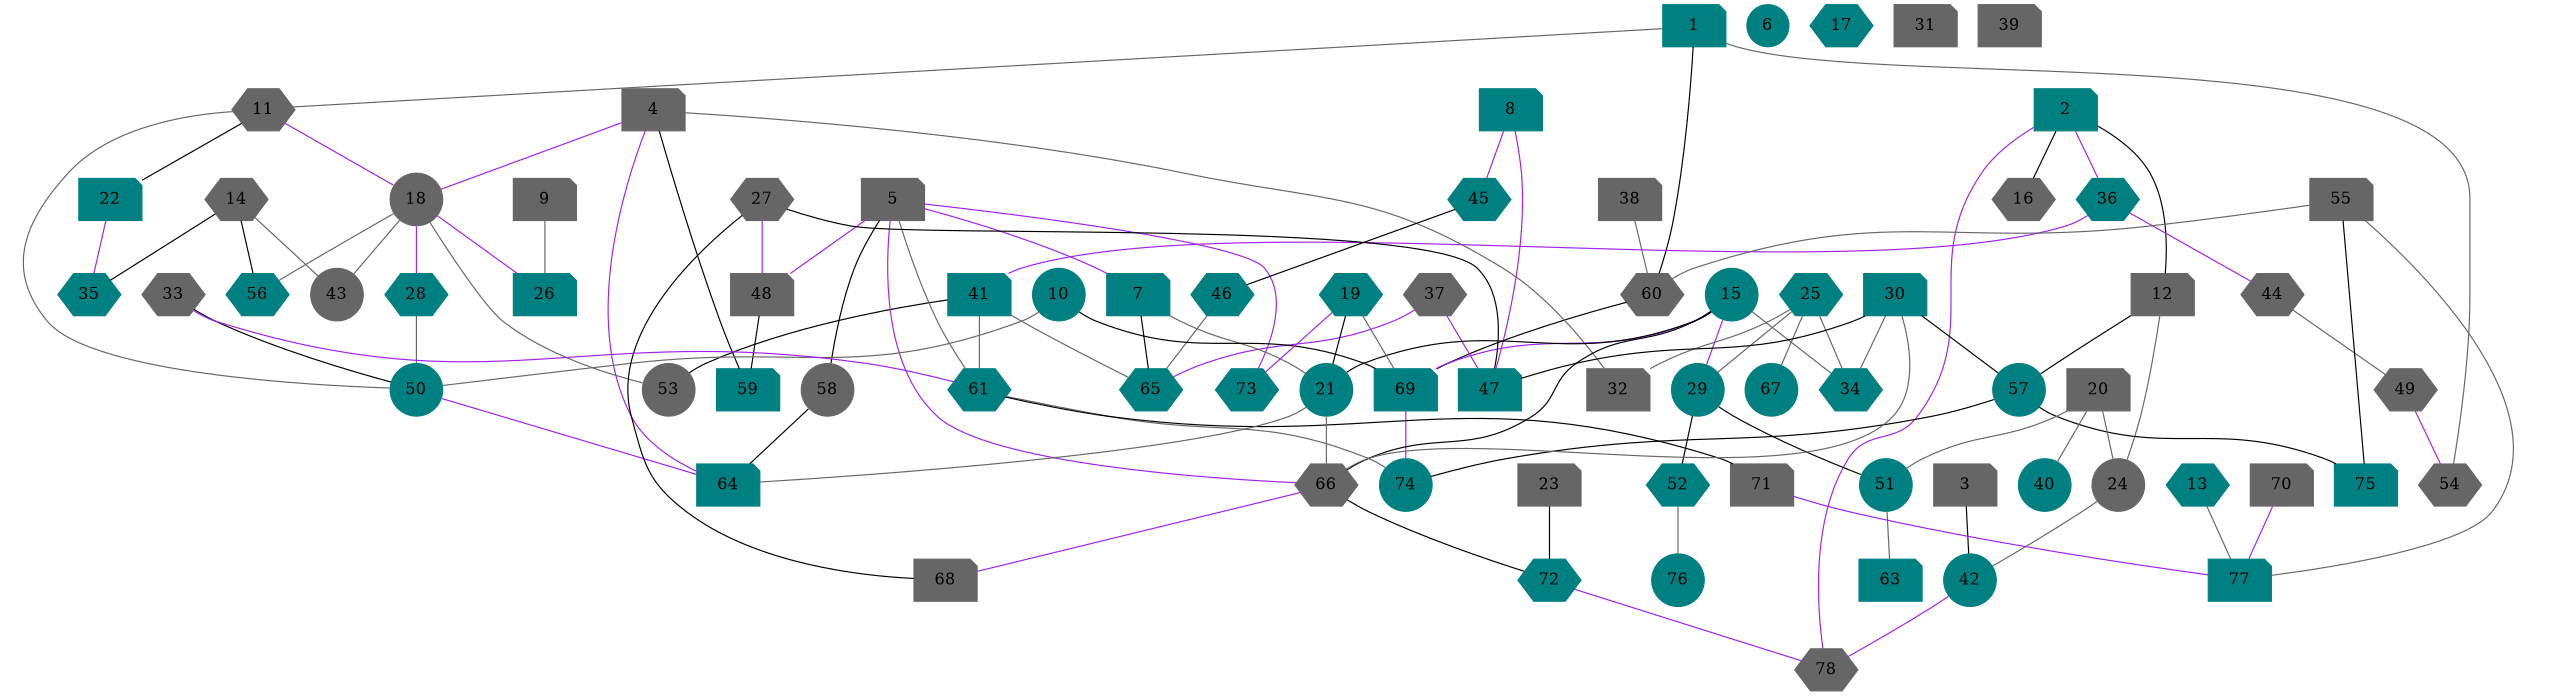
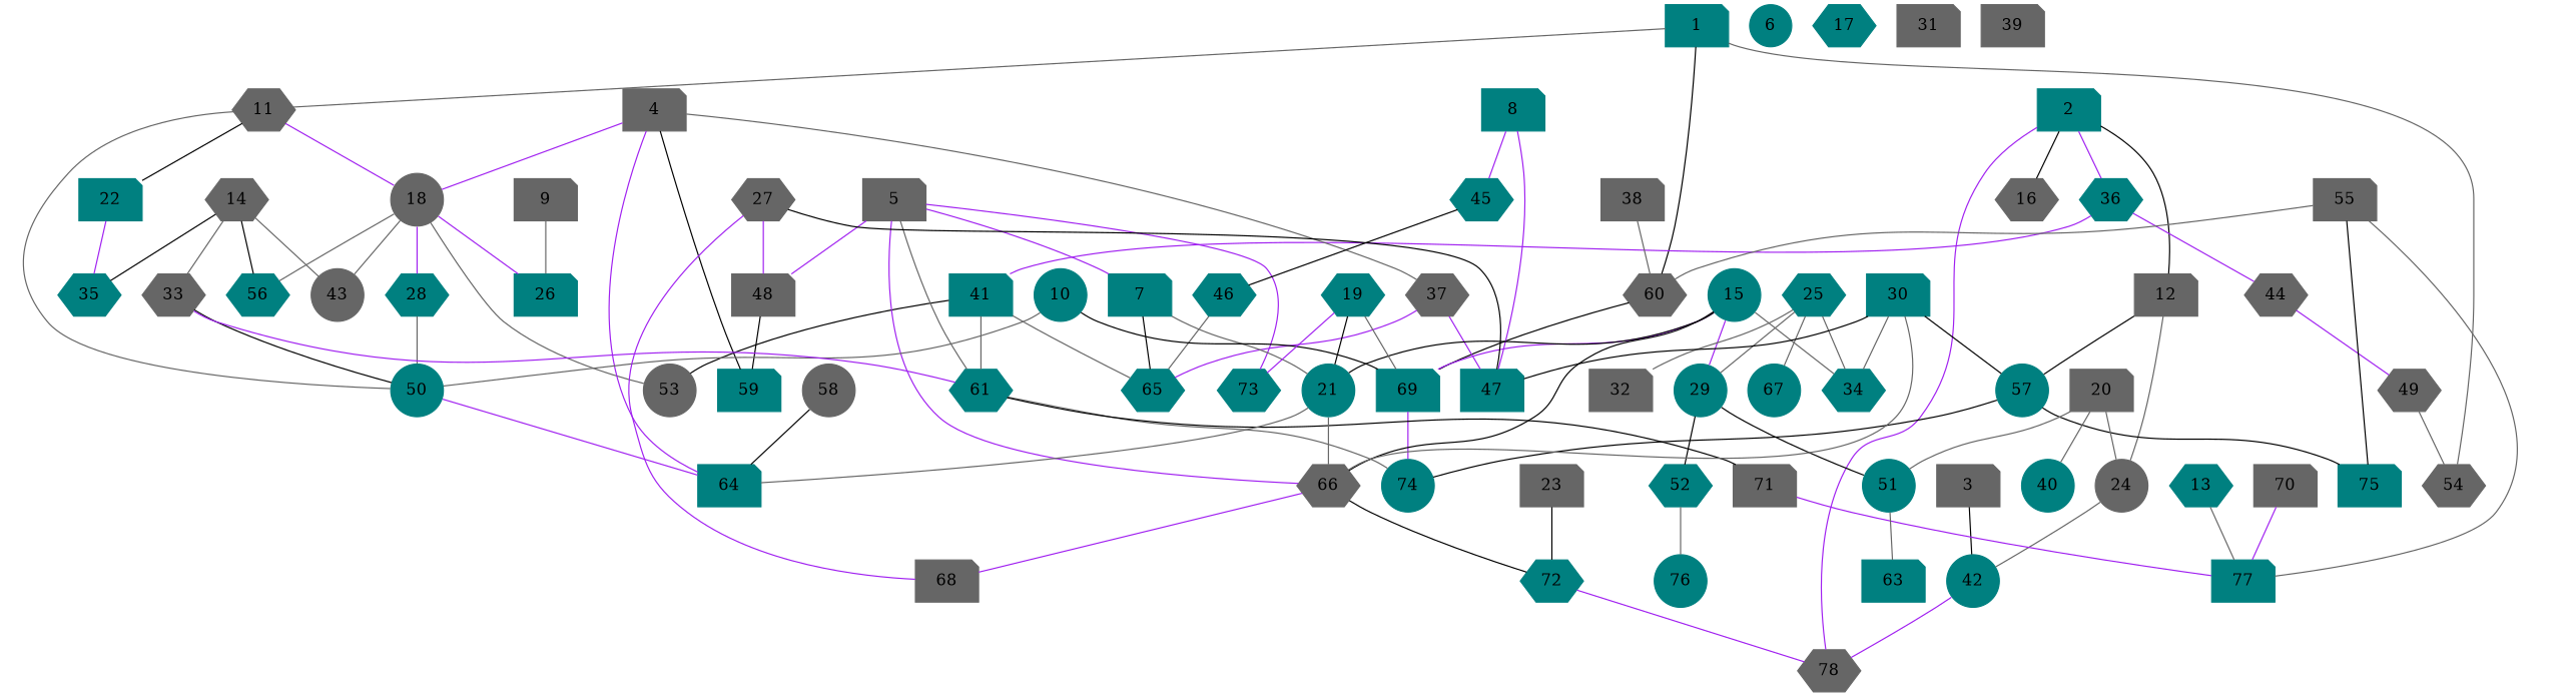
  graph {
    fontname="DejaVu Serif"
    node [color=teal fontname="DejaVu Serif" shape=note style=filled]
    edge [color=gray40 fontname="DejaVu Serif"]
    11 [color=gray40 shape=hexagon]
    1
    54 [color=gray40 shape=hexagon]
    60 [color=gray40 shape=hexagon]
    18 [color=gray40 shape=circle]
    50 [shape=circle]
    22
    69
    12 [color=gray40]
    2
    16 [color=gray40 shape=hexagon]
    36 [shape=hexagon]
    78 [color=gray40 shape=hexagon]
    24 [color=gray40 shape=circle]
    57 [shape=circle]
    41
    44 [color=gray40 shape=hexagon]
    3 [color=gray40]
    42 [shape=circle]
    4 [color=gray40]
    37 [color=gray40 shape=hexagon]
    59
    64
    26
    43 [color=gray40 shape=circle]
    56 [shape=hexagon]
    28 [shape=hexagon]
    53 [color=gray40 shape=circle]
    65 [shape=hexagon]
    47
    5 [color=gray40]
    7
    48 [color=gray40]
    58 [color=gray40 shape=circle]
    61 [shape=hexagon]
    66 [color=gray40 shape=hexagon]
    73 [shape=hexagon]
    21 [shape=circle]
    74 [shape=circle]
    71 [color=gray40]
    72 [shape=hexagon]
    68 [color=gray40]
    6 [shape=circle]
    45 [shape=hexagon]
    8
    46 [shape=hexagon]
    9 [color=gray40]
    10 [shape=circle]
    35 [shape=hexagon]
    75
    13 [shape=hexagon]
    77
    14 [color=gray40 shape=hexagon]
    33 [color=gray40 shape=hexagon]
    15 [shape=circle]
    29 [shape=circle]
    34 [shape=hexagon]
    51 [shape=circle]
    52 [shape=hexagon]
    17 [shape=hexagon]
    19 [shape=hexagon]
    20 [color=gray40]
    40 [shape=circle]
    63
    23 [color=gray40]
    25 [shape=hexagon]
    32 [color=gray40]
    67 [shape=circle]
    27 [color=gray40 shape=hexagon]
    76 [shape=circle]
    30
    31 [color=gray40]
    49 [color=gray40 shape=hexagon]
    38 [color=gray40]
    39 [color=gray40]
    55 [color=gray40]
    70 [color=gray40]
    11 -- 18 [color=purple]
    11 -- 50
    11 -- 22 [color=black]
    1 -- 11
    1 -- 54
    1 -- 60 [color=black]
    60 -- 69 [color=black]
    18 -- 26 [color=purple]
    18 -- 43
    18 -- 56
    18 -- 28 [color=purple]
    18 -- 53
    50 -- 64 [color=purple]
    22 -- 35 [color=purple]
    69 -- 74 [color=purple]
    12 -- 24
    12 -- 57 [color=black]
    2 -- 12 [color=black]
    2 -- 16 [color=black]
    2 -- 36 [color=purple]
    2 -- 78 [color=purple]
    36 -- 41 [color=purple]
    36 -- 44 [color=purple]
    24 -- 42
    57 -- 74 [color=black]
    57 -- 75 [color=black]
    41 -- 53 [color=black]
    41 -- 65
    41 -- 61
-   44 -- 49
+   44 -- 49 [color=purple]
    3 -- 42 [color=black]
    42 -- 78 [color=purple]
    4 -- 18 [color=purple]
-   4 -- 32
+   4 -- 37
    4 -- 59 [color=black]
    4 -- 64 [color=purple]
    37 -- 65 [color=purple]
    37 -- 47 [color=purple]
    28 -- 50
    5 -- 7 [color=purple]
    5 -- 48 [color=purple]
-   5 -- 58 [color=black]
    5 -- 61
    5 -- 66 [color=purple]
    5 -- 73 [color=purple]
    7 -- 65 [color=black]
    7 -- 21
    48 -- 59 [color=black]
    58 -- 64 [color=black]
    61 -- 74
    61 -- 71 [color=black]
    66 -- 72 [color=black]
    66 -- 68 [color=purple]
    21 -- 64
    21 -- 66
    71 -- 77 [color=purple]
    72 -- 78 [color=purple]
    45 -- 46 [color=black]
    8 -- 47 [color=purple]
    8 -- 45 [color=purple]
    46 -- 65
    9 -- 26
    10 -- 50
    10 -- 69 [color=black]
    13 -- 77
    14 -- 43
    14 -- 56 [color=black]
    14 -- 35 [color=black]
+   14 -- 33
    33 -- 50 [color=black]
    33 -- 61 [color=purple]
    15 -- 69 [color=purple]
    15 -- 66 [color=black]
    15 -- 21 [color=black]
    15 -- 29 [color=purple]
    15 -- 34
    29 -- 51 [color=black]
    29 -- 52 [color=black]
    51 -- 63
    52 -- 76
    19 -- 69
    19 -- 73 [color=purple]
    19 -- 21 [color=black]
    20 -- 24
    20 -- 51
    20 -- 40
    23 -- 72 [color=black]
    25 -- 29
    25 -- 34
    25 -- 32
    25 -- 67
    27 -- 47 [color=black]
    27 -- 48 [color=purple]
-   27 -- 68 [color=black]
+   27 -- 68 [color=purple]
    30 -- 57 [color=black]
    30 -- 47 [color=black]
    30 -- 66
    30 -- 34
-   49 -- 54 [color=purple]
+   49 -- 54
    38 -- 60
    55 -- 60
    55 -- 75 [color=black]
    55 -- 77
    70 -- 77 [color=purple]
  }
